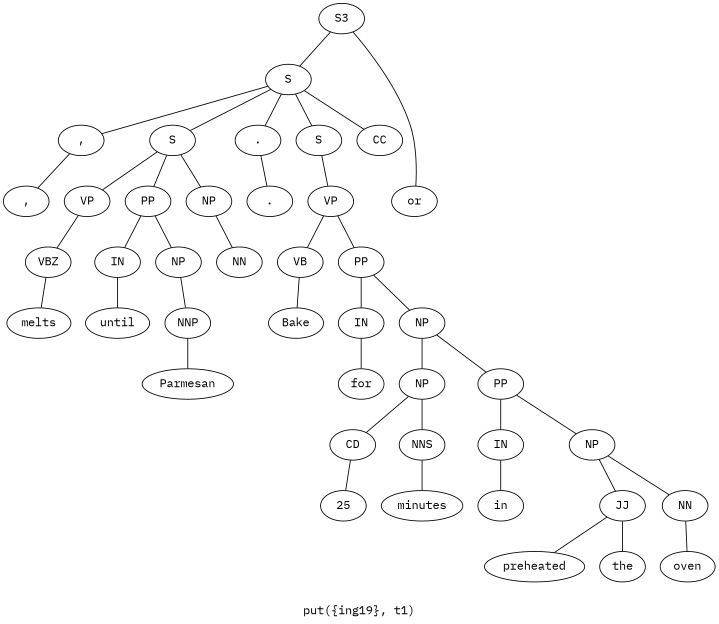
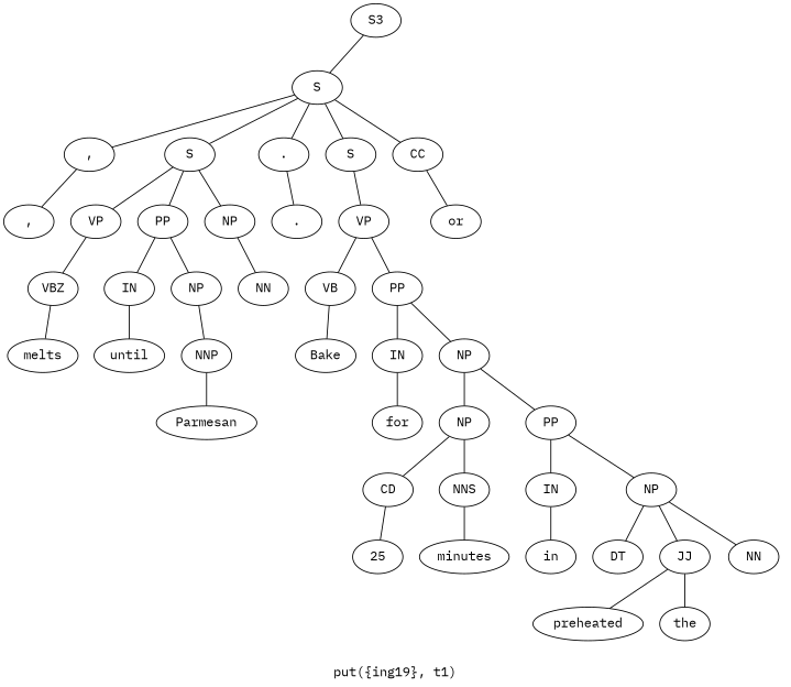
  graph {
    fontname="IBM Plex Mono"
    label="put({ing19}, t1)"
    node [fontname="IBM Plex Mono"]
    edge [fontname="IBM Plex Mono"]
    n1 [label=S3]
    n2 [label=S]
    n3 [label=S]
    n4 [label=","]
    n5 [label=CC]
    n6 [label=S]
    n7 [label="."]
    n8 [label=VP]
    n9 [label=","]
    n10 [label=or]
    n11 [label=PP]
    n12 [label=NP]
    n13 [label=VP]
    n14 [label="."]
    n15 [label=VB]
    n16 [label=PP]
    n17 [label=Bake]
    n18 [label=IN]
    n19 [label=NP]
    n20 [label=for]
    n21 [label=NP]
    n22 [label=PP]
    n23 [label=CD]
    n24 [label=NNS]
    n25 [label=IN]
    n26 [label=NP]
    n27 [label=25]
    n28 [label=minutes]
    n29 [label=in]
+   n30 [label=DT]
    n31 [label=JJ]
    n32 [label=NN]
    n33 [label=the]
    n34 [label=preheated]
-   n35 [label=oven]
    n36 [label=IN]
    n37 [label=NP]
    n38 [label=NN]
    n39 [label=VBZ]
    n40 [label=until]
    n41 [label=NNP]
    n42 [label=Parmesan]
    n43 [label=melts]
    n1 -- n2
    n2 -- n3
    n2 -- n4
    n2 -- n5
    n2 -- n6
    n2 -- n7
    n3 -- n8
    n4 -- n9
-   n1 -- n10
+   n5 -- n10
    n6 -- n11
    n6 -- n12
    n6 -- n13
    n7 -- n14
    n8 -- n15
    n8 -- n16
    n11 -- n36
    n11 -- n37
    n12 -- n38
    n13 -- n39
    n15 -- n17
    n16 -- n18
    n16 -- n19
    n18 -- n20
    n19 -- n21
    n19 -- n22
    n21 -- n23
    n21 -- n24
    n22 -- n25
    n22 -- n26
    n23 -- n27
    n24 -- n28
    n25 -- n29
+   n26 -- n30
    n26 -- n31
    n26 -- n32
    n31 -- n33
    n31 -- n34
-   n32 -- n35
    n36 -- n40
    n37 -- n41
    n39 -- n43
    n41 -- n42
  }
